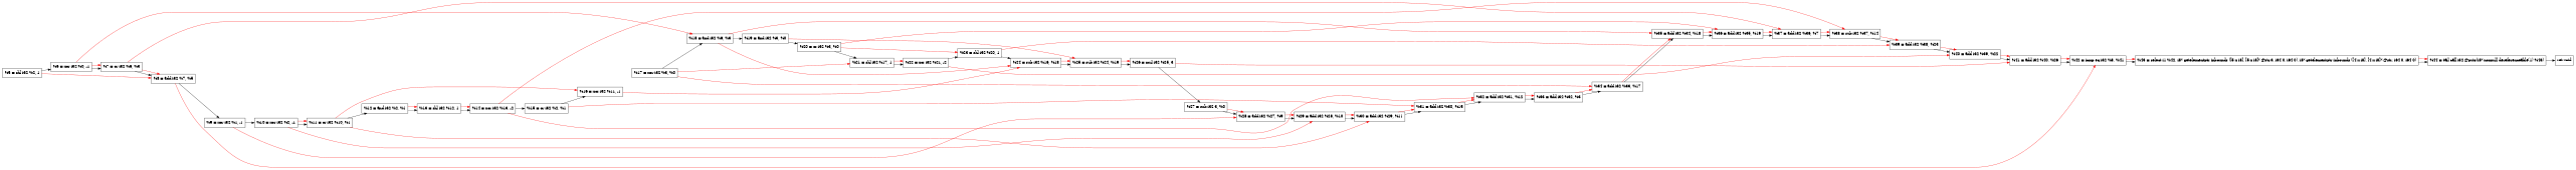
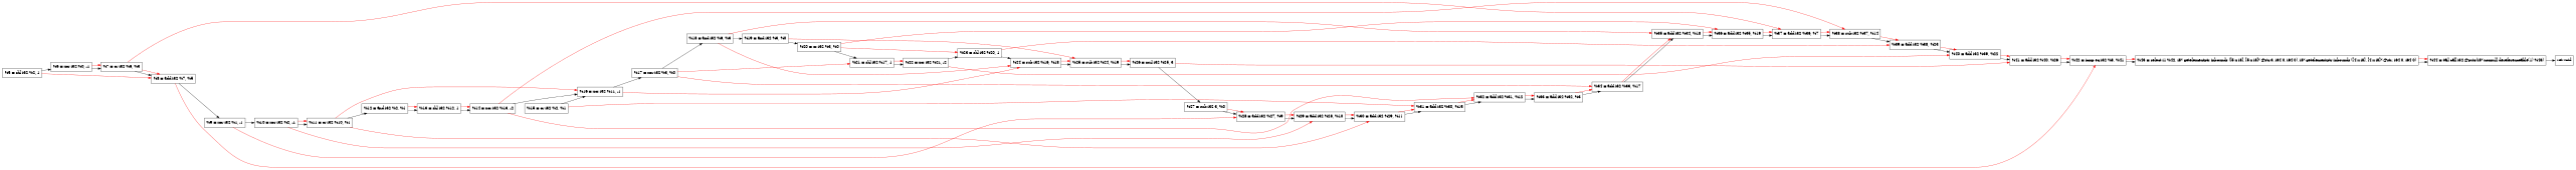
  digraph {
    rankdir=LR
    node [shape=record]
    edge [color=red]
    n1 [label="  %5 = shl i32 %2, 1"]
    n2 [label="  %6 = xor i32 %0, -1"]
    n3 [label="  %8 = add i32 %7, %5"]
    n4 [label="  %7 = or i32 %6, %3"]
    n5 [label="  %18 = and i32 %6, %3"]
    n6 [label="  %9 = xor i32 %1, -1"]
    n7 [label="  %42 = icmp eq i32 %8, %41"]
    n8 [label="  %37 = add i32 %36, %7"]
    n9 [label="  %24 = sub i32 %16, %18"]
    n10 [label="  %19 = and i32 %3, %0"]
    n11 [label="  %35 = add i32 %34, %18"]
    n12 [label="  %38 = sub i32 %37, %14"]
    n13 [label="  %10 = xor i32 %2, -1"]
    n14 [label="  %28 = add i32 %27, %9"]
    n15 [label="  %43 = select i1 %42, i8* getelementptr inbounds ([5 x i8], [5 x i8]* @str.3, i64 0, i64 0), i8* getelementptr inbounds ([4 x i8], [4 x i8]* @str, i64 0, i64 0)"]
    n16 [label="  %11 = or i32 %10, %1"]
    n17 [label="  %29 = add i32 %28, %10"]
    n18 [label="  %12 = and i32 %2, %1"]
    n19 [label="  %16 = xor i32 %11, -1"]
    n20 [label="  %30 = add i32 %29, %11"]
    n21 [label="  %13 = shl i32 %12, 1"]
    n22 [label="  %17 = xor i32 %3, %0"]
    n23 [label="  %31 = add i32 %30, %15"]
    n24 [label="  %14 = xor i32 %13, -2"]
    n25 [label="  %32 = add i32 %31, %12"]
    n26 [label="  %33 = add i32 %32, %3"]
    n27 [label="  %15 = or i32 %2, %1"]
    n28 [label="  %39 = add i32 %38, %23"]
    n29 [label="  %21 = shl i32 %17, 1"]
    n30 [label="  %34 = add i32 %33, %17"]
    n31 [label="  %25 = sub i32 %24, %19"]
    n32 [label="  %22 = xor i32 %21, -2"]
    n33 [label="  %20 = or i32 %3, %0"]
    n34 [label="  %36 = add i32 %35, %19"]
    n35 [label="  %23 = shl i32 %20, 1"]
    n36 [label="  %26 = mul i32 %25, 3"]
    n37 [label="  %40 = add i32 %39, %22"]
    n38 [label="  %41 = add i32 %40, %26"]
    n39 [label="  %27 = sub i32 3, %0"]
    n40 [label="  %44 = tail call i32 @puts(i8* nonnull dereferenceable(1) %43)"]
    n41 [label="  ret void"]
    n1 -> n2 [color=""]
    n1 -> n3
    n2 -> n4 [color=""]
    n2 -> n4
-   n2 -> n5
    n3 -> n6 [color=""]
    n3 -> n7
    n4 -> n3 [color=""]
    n4 -> n3
    n4 -> n8
    n5 -> n9
    n5 -> n10 [color=""]
    n5 -> n11
    n6 -> n13 [color=""]
    n6 -> n14
    n7 -> n15 [color=""]
    n7 -> n15
    n8 -> n12 [color=""]
    n8 -> n12
    n9 -> n31 [color=""]
    n9 -> n31
    n10 -> n31
    n10 -> n33 [color=""]
    n11 -> n34 [color=""]
    n11 -> n34
    n12 -> n28 [color=""]
    n12 -> n28
    n13 -> n16 [color=""]
    n13 -> n16
    n13 -> n17
    n14 -> n17 [color=""]
    n14 -> n17
    n15 -> n40 [color=""]
    n15 -> n40
    n16 -> n18 [color=""]
    n16 -> n19
    n16 -> n20
    n17 -> n20 [color=""]
    n17 -> n20
    n18 -> n21 [color=""]
    n18 -> n21
    n19 -> n9
+   n19 -> n22 [color=""]
    n20 -> n23 [color=""]
    n20 -> n23
    n21 -> n24 [color=""]
    n21 -> n24
    n22 -> n5 [color=""]
    n22 -> n29
    n22 -> n30
    n23 -> n25 [color=""]
    n23 -> n25
    n24 -> n12
    n24 -> n25
-   n24 -> n27 [color=""]
+   n24 -> n19 [color=""]
    n25 -> n26 [color=""]
    n25 -> n26
    n26 -> n30 [color=""]
    n26 -> n30
    n27 -> n19 [color=""]
    n27 -> n23
    n28 -> n37 [color=""]
    n28 -> n37
    n29 -> n32 [color=""]
    n29 -> n32
    n30 -> n11 [color=""]
    n30 -> n11
    n31 -> n36 [color=""]
    n31 -> n36
    n32 -> n35 [color=""]
    n32 -> n37
    n33 -> n29 [color=""]
    n33 -> n34
    n33 -> n35
    n34 -> n8 [color=""]
    n34 -> n8
    n35 -> n9 [color=""]
    n35 -> n28
    n36 -> n38
    n36 -> n39 [color=""]
    n37 -> n38 [color=""]
    n37 -> n38
    n38 -> n7 [color=""]
    n38 -> n7
    n39 -> n14 [color=""]
    n39 -> n14
    n40 -> n41 [color=""]
  }
